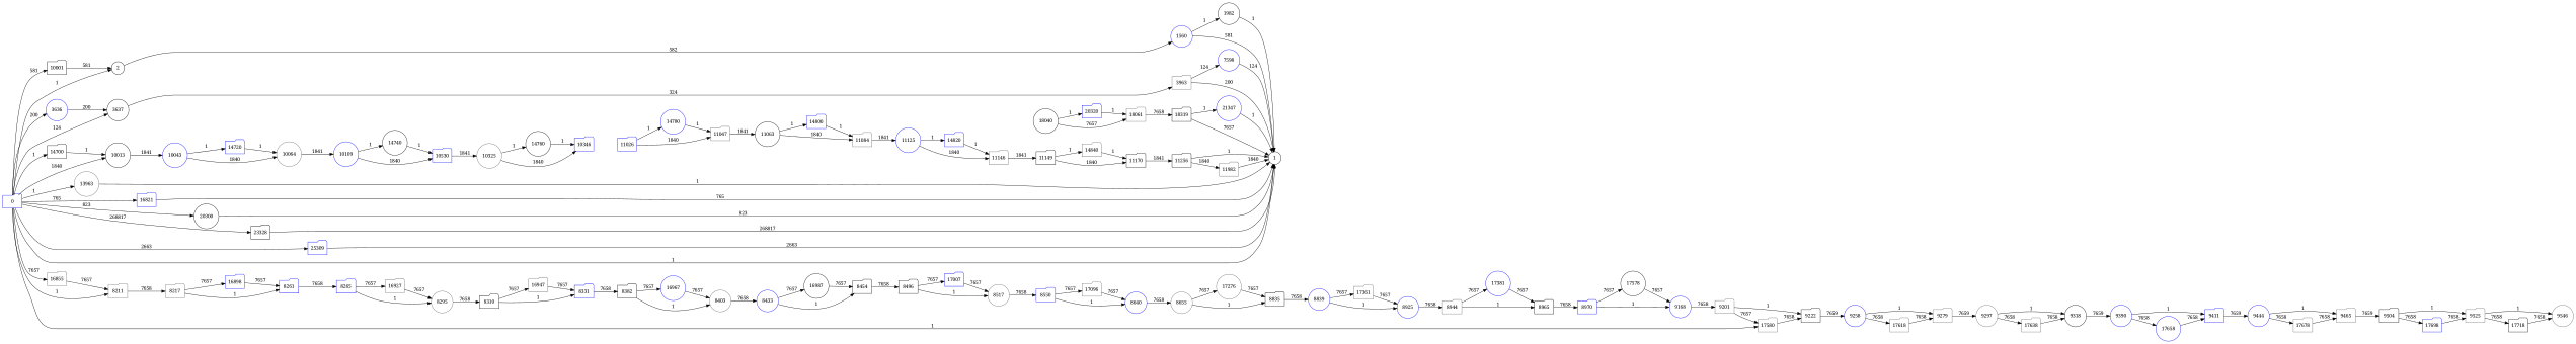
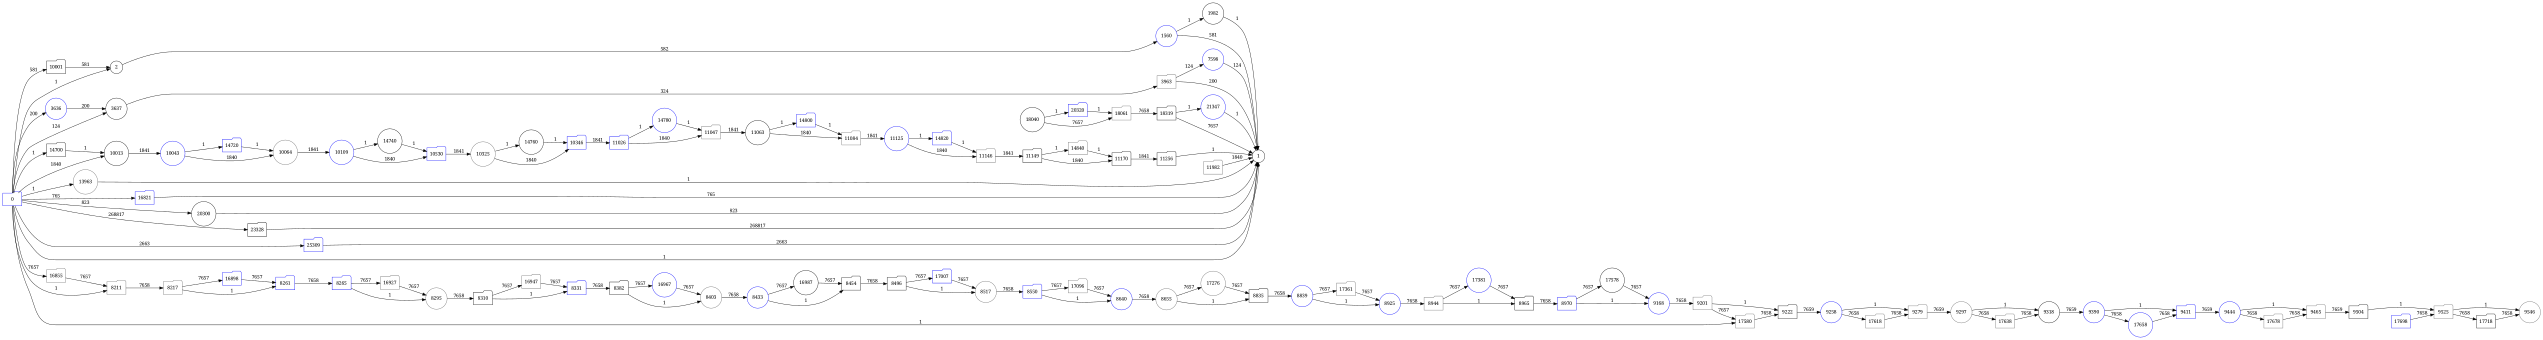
  digraph {
    fontname="Noto Serif"
    rankdir=LR
    node [color=blue fontname="Noto Serif" shape=folder]
    edge [fontname="Noto Serif"]
    2 [color=black shape=circle]
    1560 [shape=circle]
    1 [color=black shape=circle]
    1982 [color=black shape=circle]
    3636 [shape=circle]
    3637 [color=black shape=circle]
    3963 [color=gray40]
    7598 [shape=circle]
    8211 [color=gray40]
    8217 [color=gray40]
    8261
    16898
    8265
    8295 [color=gray40 shape=circle]
    16927 [color=gray40]
    8310 [color=black]
    8331
    16947 [color=gray40]
    8382 [color=black]
    8403 [color=gray40 shape=circle]
    16967 [shape=circle]
    8433 [shape=circle]
    8454 [color=black]
    16987 [color=black shape=circle]
    8496 [color=black]
    8517 [color=gray40 shape=circle]
    17007
    8550
    8640 [shape=circle]
    17096 [color=gray40]
    8655 [color=gray40 shape=circle]
    8835 [color=black]
    17276 [color=gray40 shape=circle]
    8839 [shape=circle]
    8925 [shape=circle]
    17361 [color=gray40]
    8944 [color=gray40]
    8965 [color=black]
    17381 [shape=circle]
    8970
    9168 [shape=circle]
    17578 [color=black shape=circle]
    9201 [color=gray40]
    9222 [color=black]
    17580 [color=gray40]
    9258 [shape=circle]
    9279 [color=gray40]
    17618 [color=gray40]
    9297 [color=gray40 shape=circle]
    9318 [color=black shape=circle]
    17638 [color=gray40]
    9390 [shape=circle]
    9411
    17658 [shape=circle]
    9444 [shape=circle]
    9465 [color=gray40]
    17678 [color=gray40]
    9504 [color=black]
    9525 [color=gray40]
    17698
    9546 [color=gray40 shape=circle]
    17718 [color=black]
    18040 [color=black shape=circle]
    18061 [color=gray40]
    20320
    18319 [color=black]
    10001 [color=black]
    10013 [color=black shape=circle]
    10043 [shape=circle]
    10064 [color=gray40 shape=circle]
    14720
    10109 [shape=circle]
    n73 [label=10530]
    14740 [color=black shape=circle]
    10325 [color=gray40 shape=circle]
    10346
    14760 [color=black shape=circle]
    11026
    11047 [color=gray40]
    14780 [shape=circle]
    11063 [color=black shape=circle]
    11084 [color=gray40]
    14800
    11125 [shape=circle]
    11146 [color=gray40]
    14820
    11149 [color=black]
    11170 [color=black]
    14840 [color=gray40]
    11256 [color=black]
    11982 [color=gray40]
    13963 [color=gray40 shape=circle]
    14700 [color=black]
    16821
    16855 [color=gray40]
    21347 [shape=circle]
    20300 [color=black shape=circle]
    23328 [color=black]
    25309
    0
    2 -> 1560 [label=582]
    1560 -> 1 [label=581]
    1560 -> 1982 [label=1]
    1982 -> 1 [label=1]
    3636 -> 3637 [label=200]
    3637 -> 3963 [label=324]
    3963 -> 1 [label=200]
    3963 -> 7598 [label=124]
    7598 -> 1 [label=124]
    8211 -> 8217 [label=7658]
    8217 -> 8261 [label=1]
    8217 -> 16898 [label=7657]
    8261 -> 8265 [label=7658]
    16898 -> 8261 [label=7657]
    8265 -> 8295 [label=1]
    8265 -> 16927 [label=7657]
    8295 -> 8310 [label=7658]
    16927 -> 8295 [label=7657]
    8310 -> 8331 [label=1]
    8310 -> 16947 [label=7657]
    8331 -> 8382 [label=7658]
    16947 -> 8331 [label=7657]
    8382 -> 8403 [label=1]
    8382 -> 16967 [label=7657]
    8403 -> 8433 [label=7658]
    16967 -> 8403 [label=7657]
    8433 -> 8454 [label=1]
    8433 -> 16987 [label=7657]
    8454 -> 8496 [label=7658]
    16987 -> 8454 [label=7657]
    8496 -> 8517 [label=1]
    8496 -> 17007 [label=7657]
    8517 -> 8550 [label=7658]
    17007 -> 8517 [label=7657]
    8550 -> 8640 [label=1]
    8550 -> 17096 [label=7657]
    8640 -> 8655 [label=7658]
    17096 -> 8640 [label=7657]
    8655 -> 8835 [label=1]
    8655 -> 17276 [label=7657]
    8835 -> 8839 [label=7658]
    17276 -> 8835 [label=7657]
    8839 -> 8925 [label=1]
    8839 -> 17361 [label=7657]
    8925 -> 8944 [label=7658]
    17361 -> 8925 [label=7657]
    8944 -> 8965 [label=1]
    8944 -> 17381 [label=7657]
    8965 -> 8970 [label=7658]
    17381 -> 8965 [label=7657]
    8970 -> 9168 [label=1]
    8970 -> 17578 [label=7657]
    9168 -> 9201 [label=7658]
    17578 -> 9168 [label=7657]
    9201 -> 9222 [label=1]
    9201 -> 17580 [label=7657]
    9222 -> 9258 [label=7659]
    17580 -> 9222 [label=7658]
    9258 -> 9279 [label=1]
    9258 -> 17618 [label=7658]
    9279 -> 9297 [label=7659]
    17618 -> 9279 [label=7658]
    9297 -> 9318 [label=1]
    9297 -> 17638 [label=7658]
    9318 -> 9390 [label=7659]
    17638 -> 9318 [label=7658]
    9390 -> 9411 [label=1]
    9390 -> 17658 [label=7658]
    9411 -> 9444 [label=7659]
    17658 -> 9411 [label=7658]
    9444 -> 9465 [label=1]
    9444 -> 17678 [label=7658]
    9465 -> 9504 [label=7659]
    17678 -> 9465 [label=7658]
    9504 -> 9525 [label=1]
-   9504 -> 17698 [label=7658]
    9525 -> 9546 [label=1]
    9525 -> 17718 [label=7658]
    17698 -> 9525 [label=7658]
    17718 -> 9546 [label=7658]
    18040 -> 18061 [label=7657]
    18040 -> 20320 [label=1]
    18061 -> 18319 [label=7658]
    20320 -> 18061 [label=1]
    18319 -> 1 [label=7657]
    18319 -> 21347 [label=1]
    10001 -> 2 [label=581]
    10013 -> 10043 [label=1841]
    10043 -> 10064 [label=1840]
    10043 -> 14720 [label=1]
    10064 -> 10109 [label=1841]
    14720 -> 10064 [label=1]
    10109 -> n73 [label=1840]
    10109 -> 14740 [label=1]
    n73 -> 10325 [label=1841]
    14740 -> n73 [label=1]
    10325 -> 10346 [label=1840]
    10325 -> 14760 [label=1]
+   10346 -> 11026 [label=1841]
    14760 -> 10346 [label=1]
    11026 -> 11047 [label=1840]
    11026 -> 14780 [label=1]
    11047 -> 11063 [label=1841]
    14780 -> 11047 [label=1]
    11063 -> 11084 [label=1840]
    11063 -> 14800 [label=1]
    11084 -> 11125 [label=1841]
    14800 -> 11084 [label=1]
    11125 -> 11146 [label=1840]
    11125 -> 14820 [label=1]
    11146 -> 11149 [label=1841]
    14820 -> 11146 [label=1]
    11149 -> 11170 [label=1840]
    11149 -> 14840 [label=1]
    11170 -> 11256 [label=1841]
    14840 -> 11170 [label=1]
    11256 -> 1 [label=1]
-   11256 -> 11982 [label=1840]
    11982 -> 1 [label=1840]
    13963 -> 1 [label=1]
    14700 -> 10013 [label=1]
    16821 -> 1 [label=765]
    16855 -> 8211 [label=7657]
    21347 -> 1 [label=1]
    20300 -> 1 [label=823]
    23328 -> 1 [label=268817]
    25309 -> 1 [label=2663]
    0 -> 2 [label=1]
    0 -> 1 [label=1]
    0 -> 3636 [label=200]
    0 -> 3637 [label=124]
    0 -> 8211 [label=1]
    0 -> 17580 [label=1]
    0 -> 10001 [label=581]
    0 -> 10013 [label=1840]
    0 -> 13963 [label=1]
    0 -> 14700 [label=1]
    0 -> 16821 [label=765]
    0 -> 16855 [label=7657]
    0 -> 20300 [label=823]
    0 -> 23328 [label=268817]
    0 -> 25309 [label=2663]
  }
